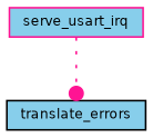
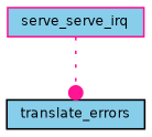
  digraph {
    rankdir=TB
    fontname="DejaVu Sans"
    node [fillcolor=skyblue fontname="DejaVu Sans" fontsize=8 shape=record style=filled]
-   n1 [color=deeppink fontcolor=black height=0.2 label=serve_usart_irq width=0.4]
+   n1 [color=deeppink fontcolor=black height=0.2 label=serve_serve_irq width=0.4]
    n2 [color=black height=0.2 label=translate_errors width=0.4]
    n1 -> n2 [color=deeppink fontname="DejaVu Sans" fontsize=8 labelfontname=Helvetica labelfontsize=8 style=dotted arrowhead=dot]
  }
